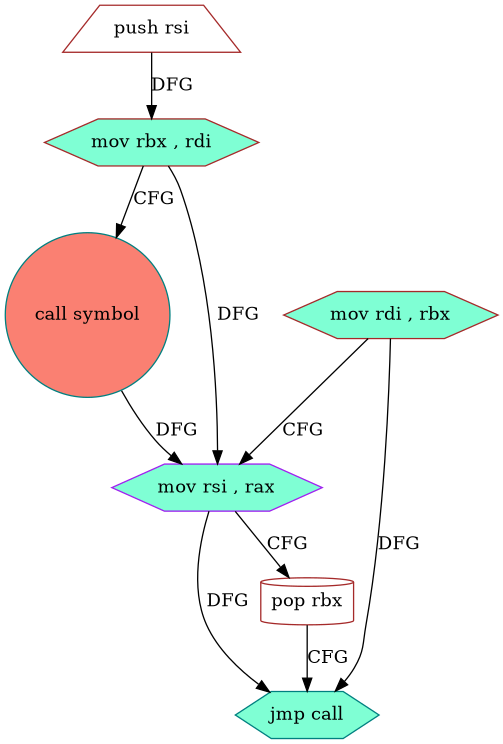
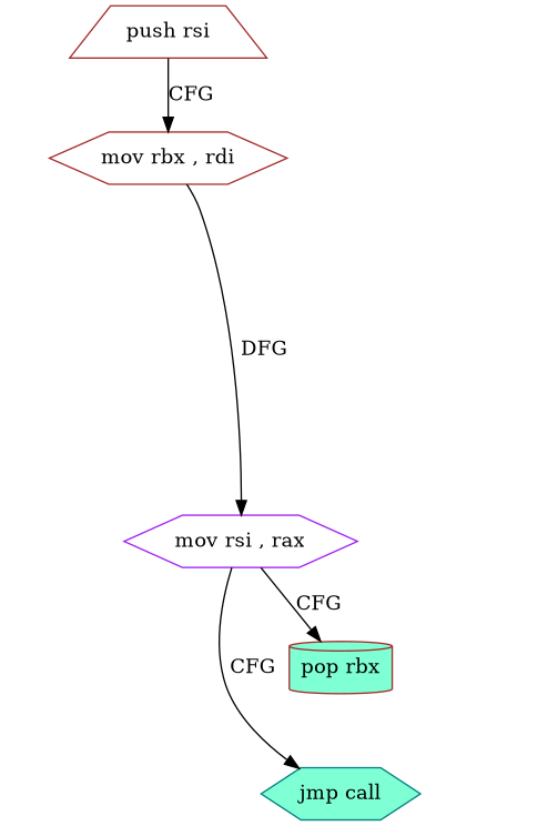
  digraph {
    node [color=brown fillcolor=white shape=hexagon style=filled]
    n1 [label="push rsi" shape=trapezium]
-   n2 [fillcolor=aquamarine label="mov rbx , rdi"]
-   n3 [color=teal fillcolor=salmon label="call symbol" shape=circle]
-   n4 [color=purple fillcolor=aquamarine label="mov rsi , rax"]
-   n5 [fillcolor=aquamarine label="mov rdi , rbx"]
+   n2 [label="mov rbx , rdi"]
+   n4 [color=purple label="mov rsi , rax"]
    n6 [color=teal fillcolor=aquamarine label="jmp call"]
-   n7 [label="pop rbx" shape=cylinder]
-   n1 -> n2 [label=DFG]
-   n2 -> n3 [label=CFG]
+   n7 [fillcolor=aquamarine label="pop rbx" shape=cylinder]
+   n1 -> n2 [label=CFG]
    n2 -> n4 [label=DFG]
-   n3 -> n4 [label=DFG]
-   n4 -> n6 [label=DFG]
+   n4 -> n6 [label=CFG]
    n4 -> n7 [label=CFG]
-   n5 -> n4 [label=CFG]
-   n5 -> n6 [label=DFG]
-   n7 -> n6 [label=CFG]
  }
